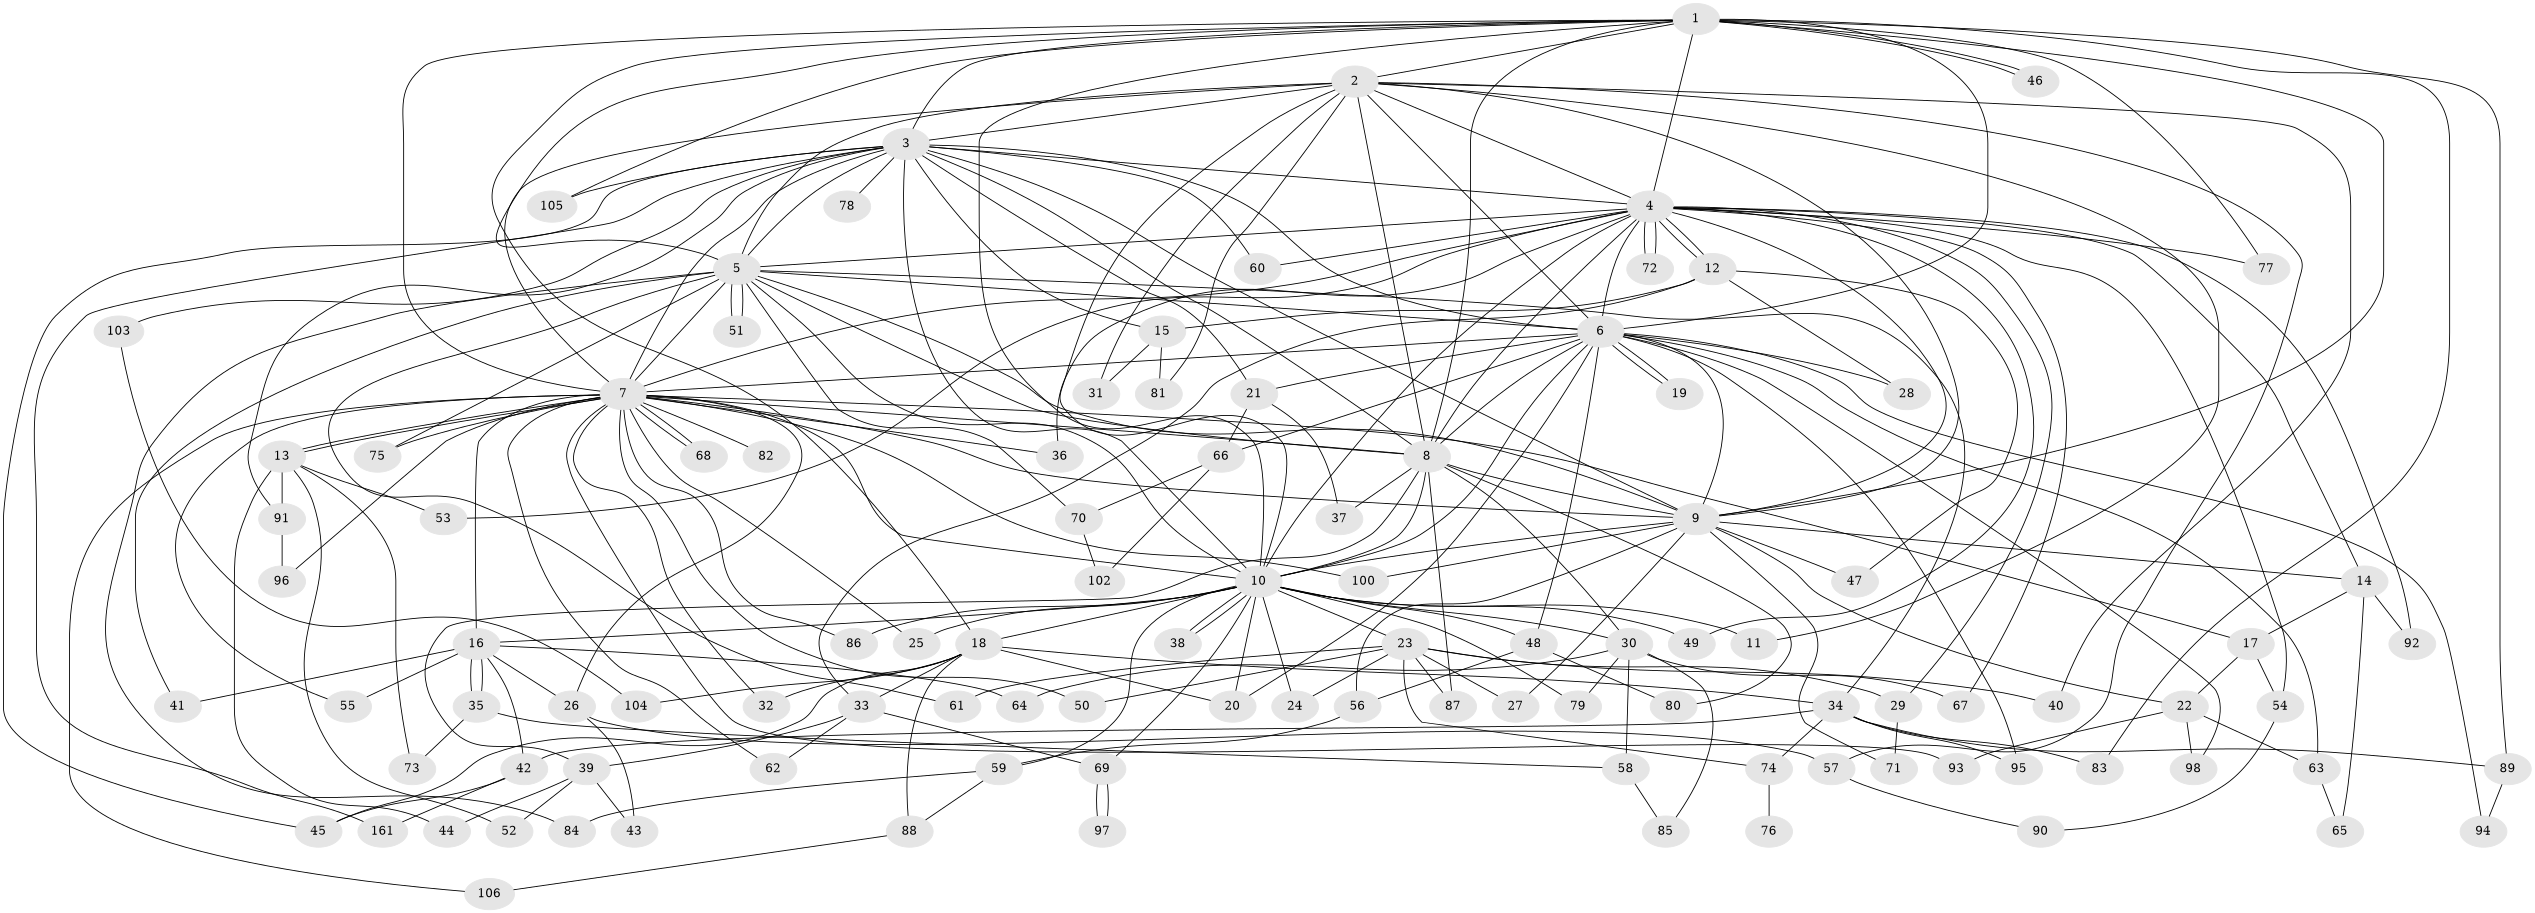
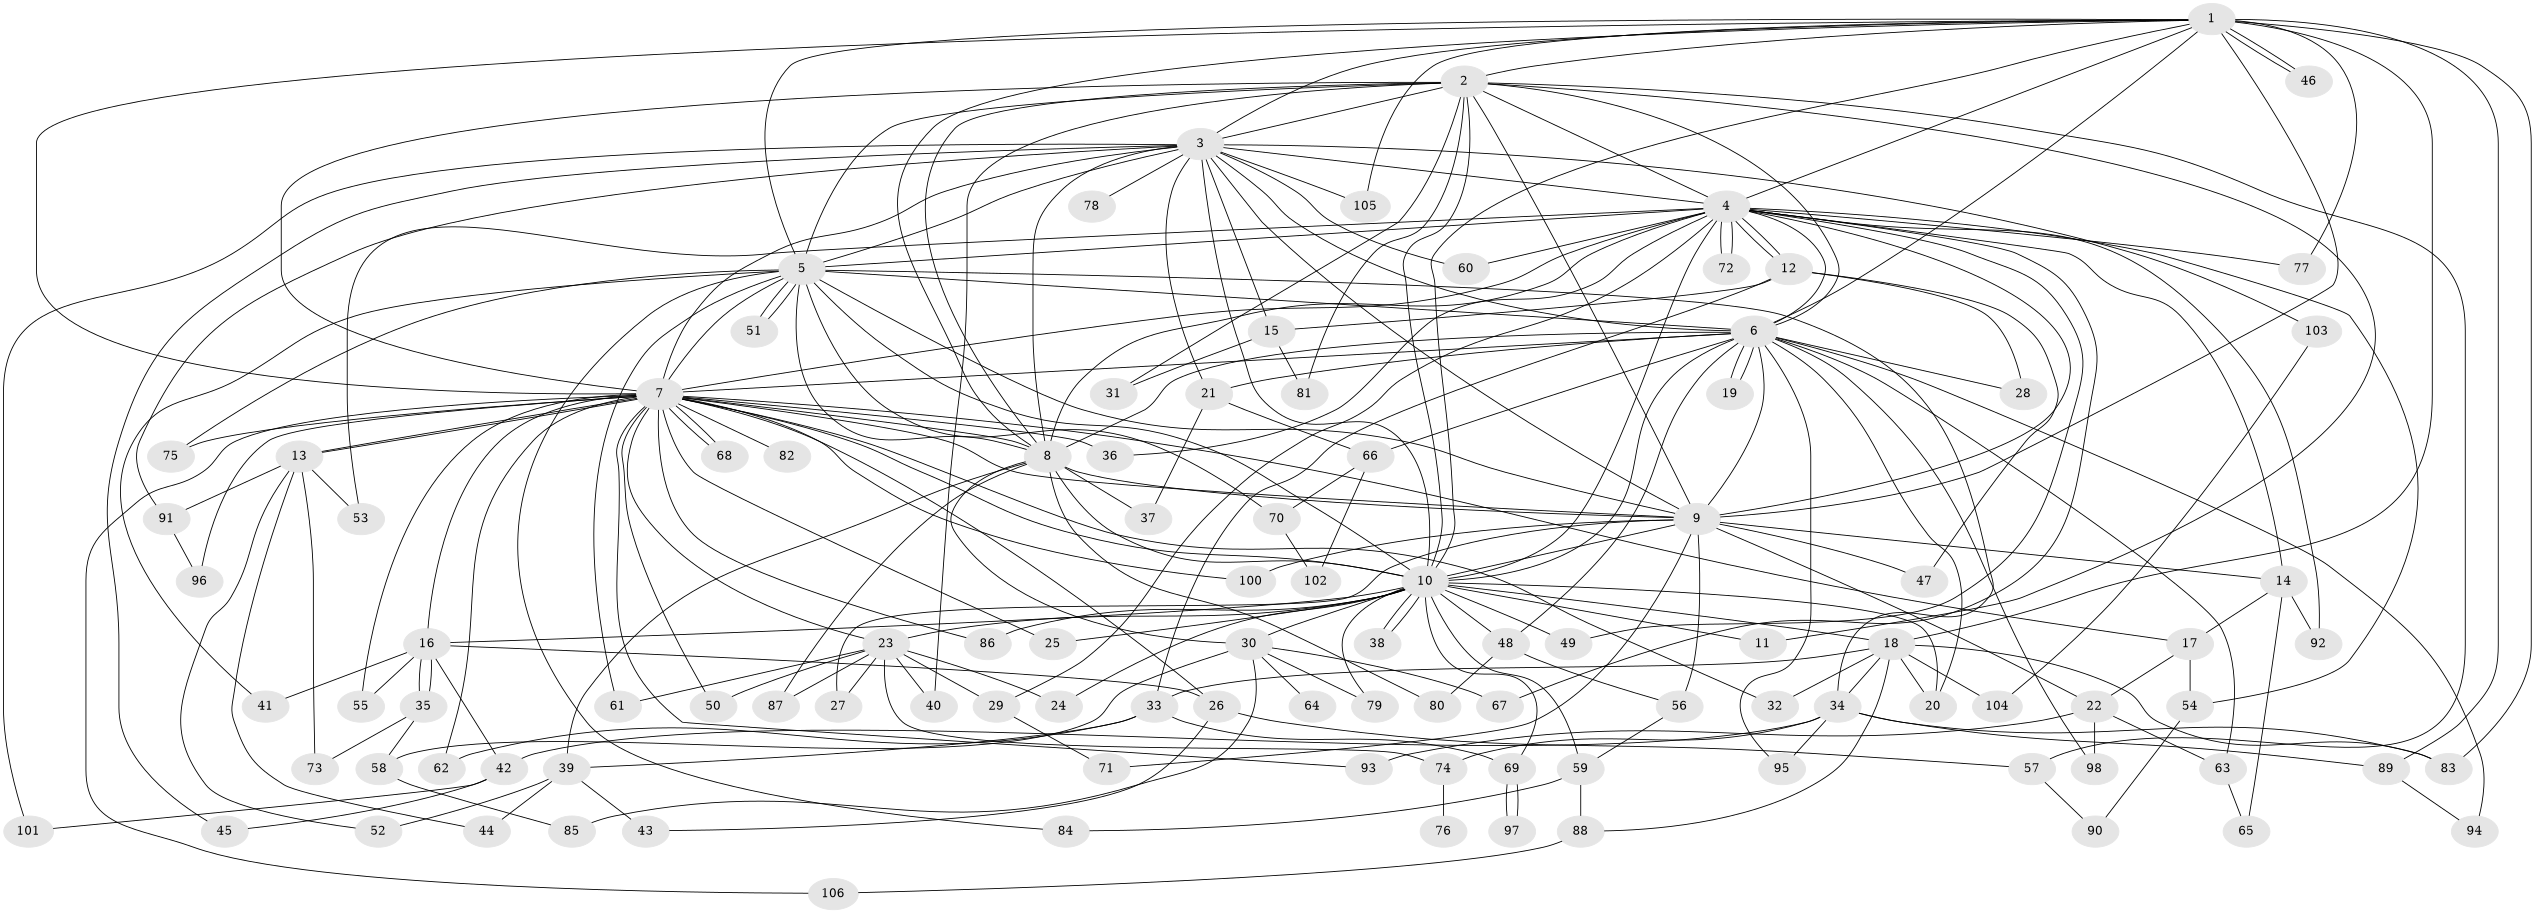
  graph {
    node [color=gray90 style=filled]
    1
    2
    3
    4
    5
    6
    7
    8
    9
    10
    18
    46
    77
    83
    89
    105
    11
    31
    40
    57
    81
    15
    21
    45
    60
    78
    91
-   101 [label=161]
+   101
    103
    12
    14
    29
    36
    49
    53
    54
    67
    72
    92
    34
    41
    51
    61
    70
    75
    84
    19
    28
    48
    63
    66
    94
    95
    98
    20
    13
    16
    17
    23
    25
    26
    32
    50
    55
    62
    68
    82
    86
    93
    96
    100
    106
    30
    37
    39
    80
    87
    22
    27
    47
    56
    71
    24
    38
    59
    69
    79
    33
    88
    104
    90
    65
    42
    74
    102
    44
    52
    73
    35
    64
    43
    58
    85
    97
    76
    1 -- 2
    1 -- 3
    1 -- 4
    1 -- 5
    1 -- 6
    1 -- 7
    1 -- 8
    1 -- 9
    1 -- 10
    1 -- 18
    1 -- 46
    1 -- 46
    1 -- 77
    1 -- 83
    1 -- 89
    1 -- 105
    2 -- 3
    2 -- 4
    2 -- 5
    2 -- 6
    2 -- 7
    2 -- 8
    2 -- 9
    2 -- 10
    2 -- 11
    2 -- 31
    2 -- 40
    2 -- 57
    2 -- 81
    3 -- 4
    3 -- 5
    3 -- 6
    3 -- 7
    3 -- 8
    3 -- 9
    3 -- 10
    3 -- 105
    3 -- 15
    3 -- 21
    3 -- 45
    3 -- 60
    3 -- 78
    3 -- 91
    3 -- 101
    3 -- 103
    4 -- 5
    4 -- 6
    4 -- 7
    4 -- 8
    4 -- 9
    4 -- 10
    4 -- 77
    4 -- 60
    4 -- 12
    4 -- 12
    4 -- 14
    4 -- 29
    4 -- 36
    4 -- 49
    4 -- 53
    4 -- 54
    4 -- 67
    4 -- 72
    4 -- 72
    4 -- 92
    5 -- 6
    5 -- 7
    5 -- 8
    5 -- 9
    5 -- 10
    5 -- 34
    5 -- 41
    5 -- 51
    5 -- 51
    5 -- 61
    5 -- 70
    5 -- 75
    5 -- 84
    6 -- 7
    6 -- 8
    6 -- 9
    6 -- 10
    6 -- 21
    6 -- 19
    6 -- 19
    6 -- 28
    6 -- 48
    6 -- 63
    6 -- 66
    6 -- 94
    6 -- 95
    6 -- 98
    6 -- 20
    7 -- 8
    7 -- 9
    7 -- 10
    7 -- 36
    7 -- 75
    7 -- 13
    7 -- 13
    7 -- 16
    7 -- 17
+   7 -- 23
    7 -- 25
    7 -- 26
    7 -- 32
    7 -- 50
    7 -- 55
    7 -- 62
    7 -- 68
    7 -- 68
    7 -- 82
    7 -- 86
    7 -- 93
    7 -- 96
    7 -- 100
    7 -- 106
    8 -- 9
    8 -- 10
    8 -- 30
    8 -- 37
    8 -- 39
    8 -- 80
    8 -- 87
    9 -- 10
    9 -- 14
    9 -- 100
    9 -- 22
    9 -- 27
    9 -- 47
    9 -- 56
    9 -- 71
    10 -- 18
    10 -- 11
    10 -- 49
    10 -- 48
    10 -- 20
    10 -- 16
    10 -- 23
    10 -- 25
    10 -- 86
    10 -- 30
    10 -- 24
    10 -- 38
    10 -- 38
    10 -- 59
    10 -- 69
    10 -- 79
-   18 -- 45
+   18 -- 83
    18 -- 34
    18 -- 20
    18 -- 32
    18 -- 33
    18 -- 88
    18 -- 104
    89 -- 94
    57 -- 90
    15 -- 31
    15 -- 81
    21 -- 66
    21 -- 37
    91 -- 96
    103 -- 104
    12 -- 15
    12 -- 28
    12 -- 47
    12 -- 33
    14 -- 92
    14 -- 17
    14 -- 65
    29 -- 71
    54 -- 90
    34 -- 83
    34 -- 89
    34 -- 95
    34 -- 42
    34 -- 74
    70 -- 102
    48 -- 80
    48 -- 56
    63 -- 65
    66 -- 70
    66 -- 102
    13 -- 91
    13 -- 53
    13 -- 44
    13 -- 52
    13 -- 73
    16 -- 41
    16 -- 26
    16 -- 55
    16 -- 42
    16 -- 35
    16 -- 35
-   16 -- 64
    17 -- 54
    17 -- 22
    23 -- 40
    23 -- 29
    23 -- 61
    23 -- 50
    23 -- 87
    23 -- 27
    23 -- 24
    23 -- 74
    26 -- 57
    26 -- 43
    30 -- 67
    30 -- 79
    30 -- 64
    30 -- 58
    30 -- 85
    39 -- 44
    39 -- 52
    39 -- 43
    22 -- 63
    22 -- 98
    22 -- 93
    56 -- 59
    59 -- 84
    59 -- 88
    69 -- 97
    69 -- 97
    33 -- 62
    33 -- 39
    33 -- 69
    88 -- 106
    42 -- 45
    42 -- 101
    74 -- 76
    35 -- 73
    35 -- 58
    58 -- 85
  }
